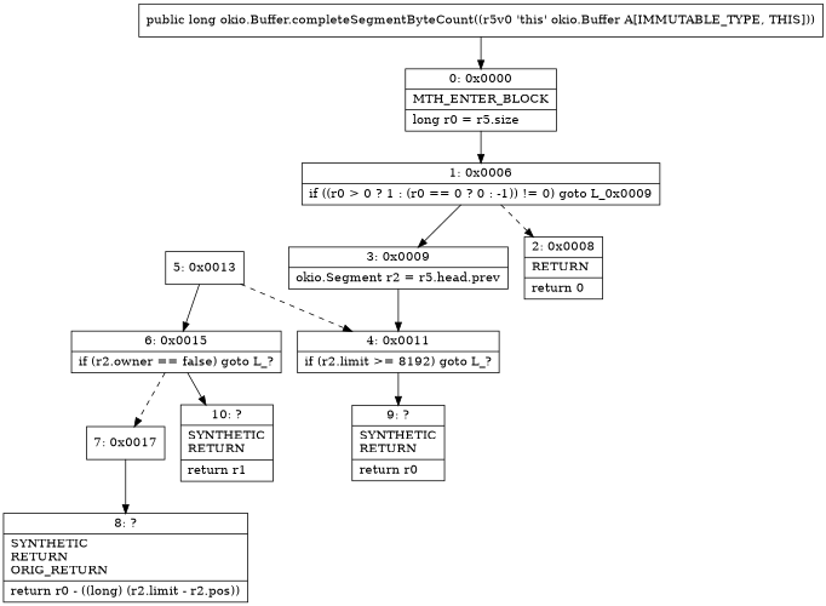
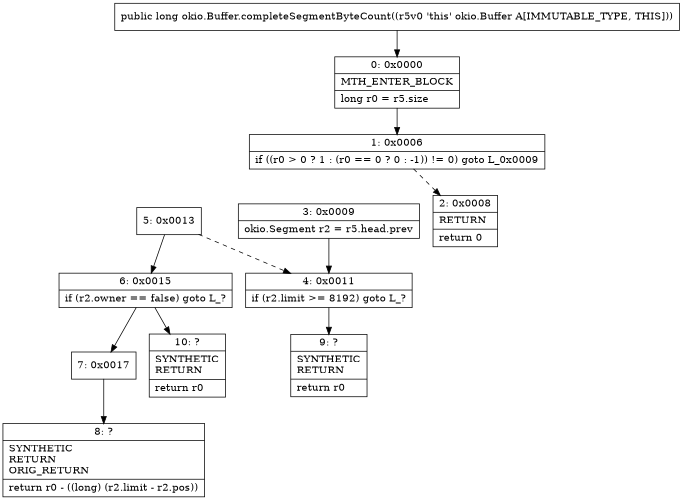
  digraph {
    node [shape=record]
    n1 [label="{0\:\ 0x0000|MTH_ENTER_BLOCK\l|long r0 = r5.size\l}"]
    n2 [label="{1\:\ 0x0006|if ((r0 \> 0 ? 1 : (r0 == 0 ? 0 : \-1)) != 0) goto L_0x0009\l}"]
    n3 [label="{2\:\ 0x0008|RETURN\l|return 0\l}"]
    n4 [label="{3\:\ 0x0009|okio.Segment r2 = r5.head.prev\l}"]
    n5 [label="{4\:\ 0x0011|if (r2.limit \>= 8192) goto L_?\l}"]
    n6 [label="{9\:\ ?|SYNTHETIC\lRETURN\l|return r0\l}"]
    n7 [label="{5\:\ 0x0013}"]
    n8 [label="{6\:\ 0x0015|if (r2.owner == false) goto L_?\l}"]
    n9 [label="{7\:\ 0x0017}"]
-   n10 [label="{10\:\ ?|SYNTHETIC\lRETURN\l|return r1\l}"]
+   n10 [label="{10\:\ ?|SYNTHETIC\lRETURN\l|return r0\l}"]
    n11 [label="{8\:\ ?|SYNTHETIC\lRETURN\lORIG_RETURN\l|return r0 \- ((long) (r2.limit \- r2.pos))\l}"]
    n12 [label="{public long okio.Buffer.completeSegmentByteCount((r5v0 'this' okio.Buffer A[IMMUTABLE_TYPE, THIS])) }"]
    n1 -> n2
    n2 -> n3 [style=dashed]
-   n2 -> n4
    n4 -> n5
    n5 -> n6
    n7 -> n5 [style=dashed]
    n7 -> n8
-   n8 -> n9 [style=dashed]
+   n8 -> n9 [style=solid]
    n8 -> n10
    n9 -> n11
    n12 -> n1
  }
